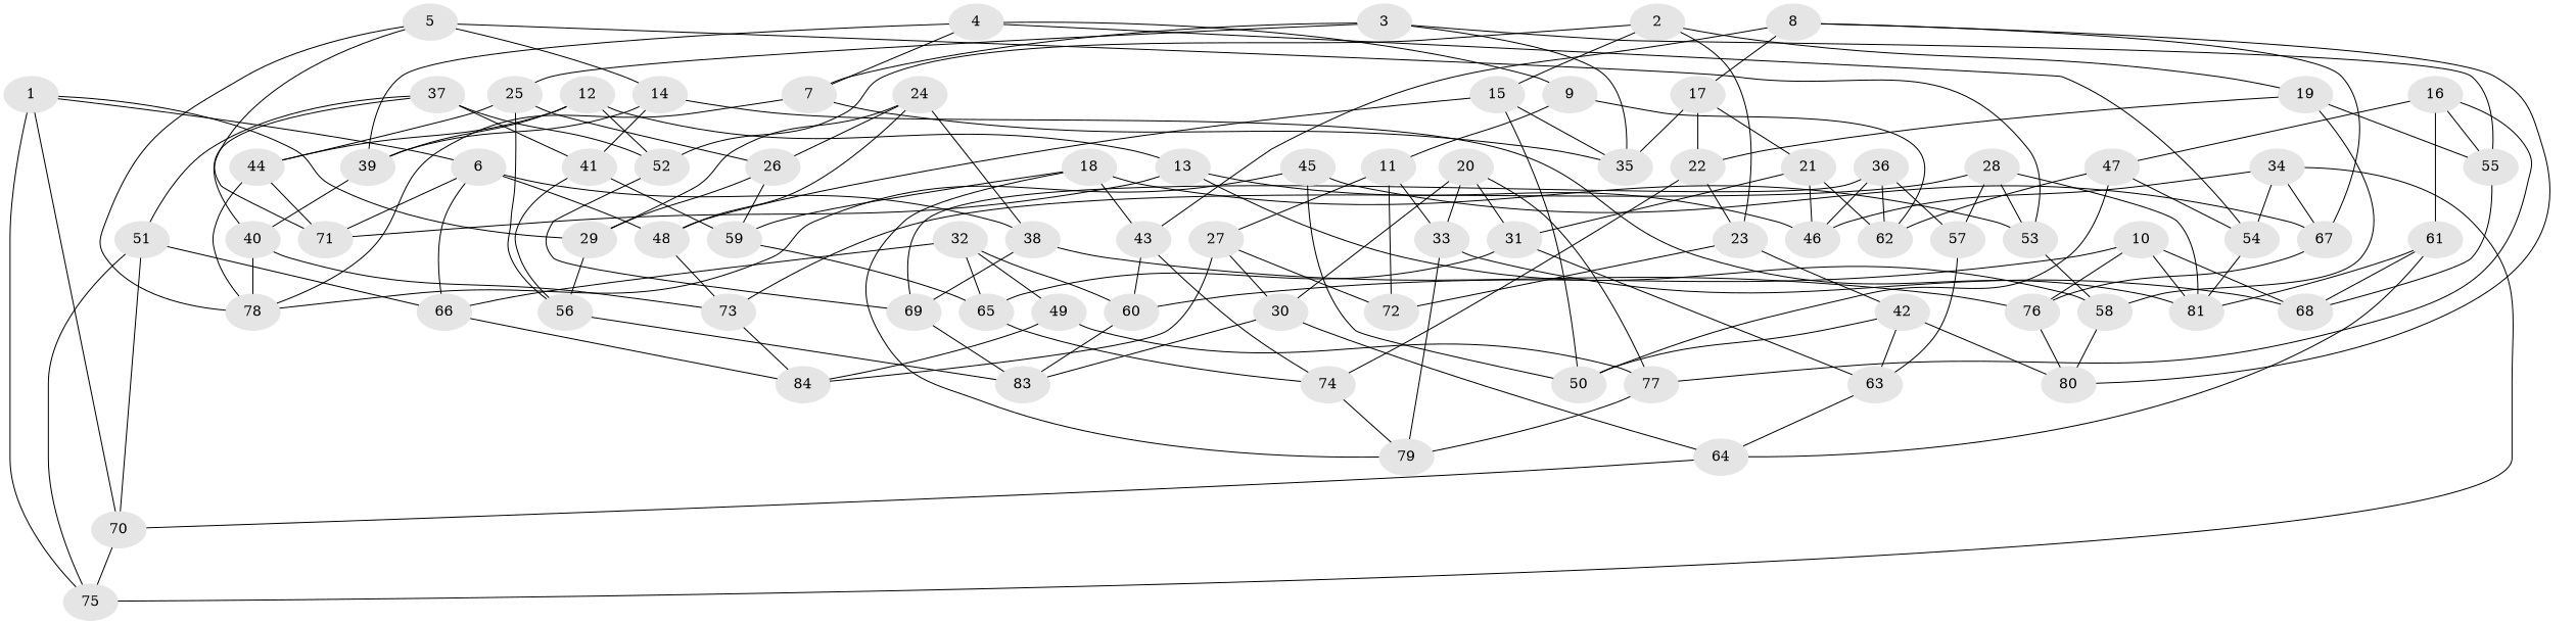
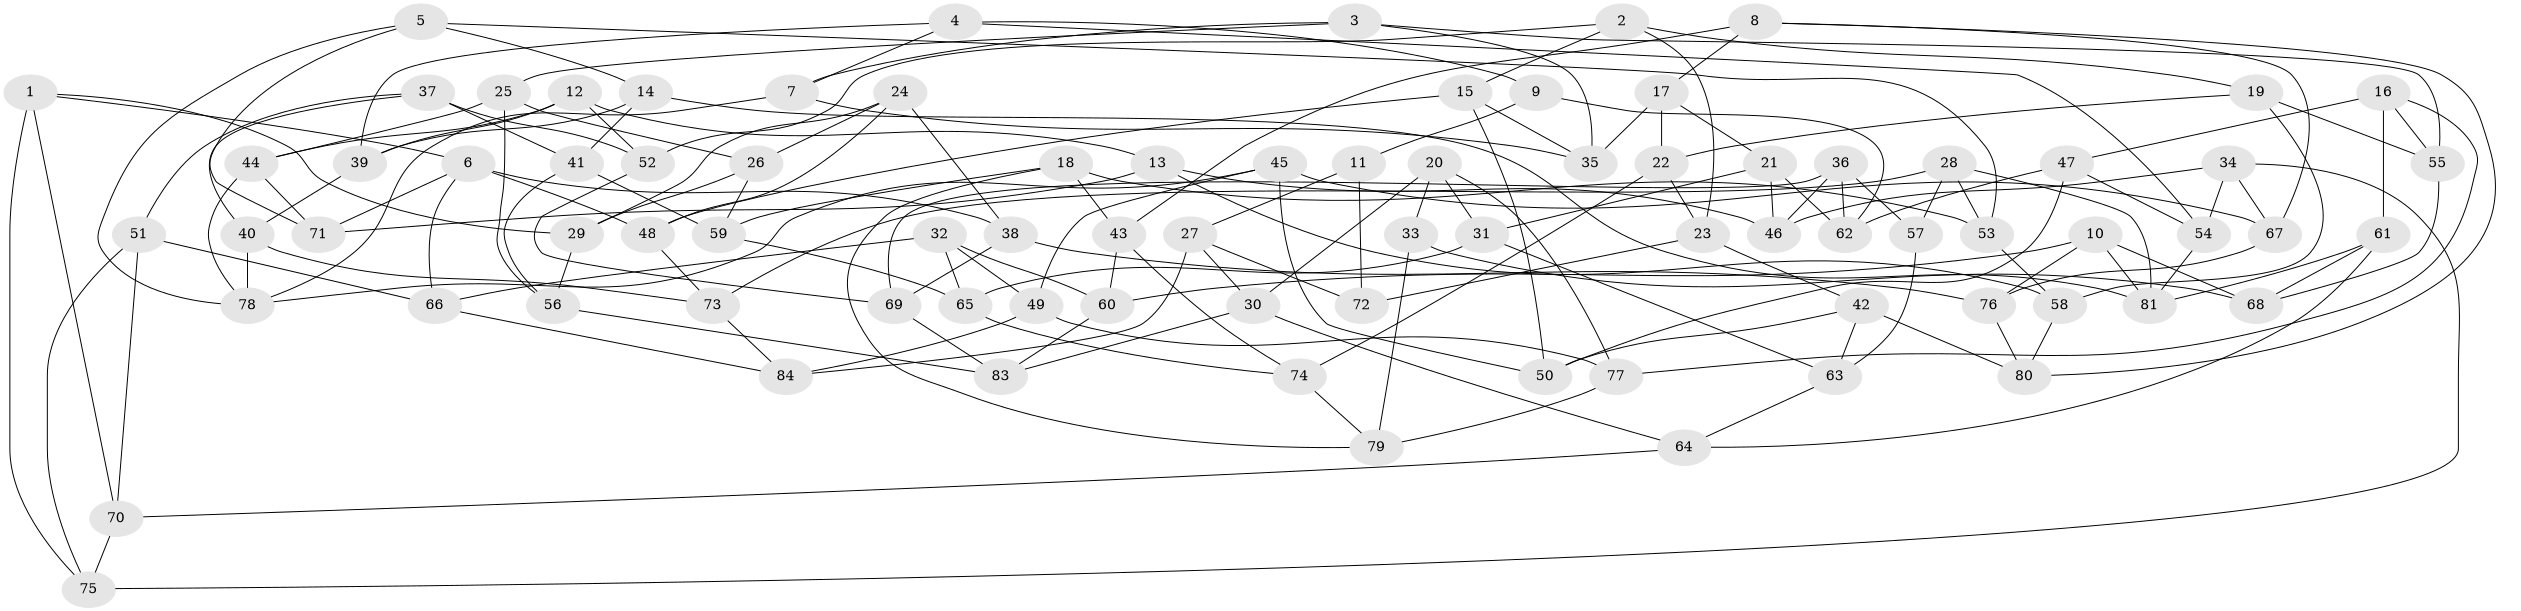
  graph {
    node [color=gray90 style=filled]
    1
    6
    29
    70
    75
    71
    38
    48
    66
    56
    2
    15
    19
    23
    52
    35
    50
    55
    58
    22
    72
    42
    69
    3
    7
    25
    78
    44
    26
    68
    4
    9
    39
    54
    11
    62
    40
    81
    5
    14
    53
    41
    76
    73
    8
    17
    43
    67
    80
    21
    60
    74
    27
    33
    n55 [label=84]
    10
    83
    30
    79
    12
    13
    46
    59
    16
    47
    61
    77
    64
    31
    18
    65
    20
    63
    24
    28
    57
    32
    49
    34
    36
    37
    51
    45
    1 -- 6
    1 -- 29
    1 -- 70
    1 -- 75
    6 -- 71
    6 -- 38
    6 -- 48
    6 -- 66
    29 -- 56
    70 -- 75
    38 -- 69
    38 -- 76
    48 -- 73
    66 -- n55
    56 -- 83
    2 -- 15
    2 -- 19
    2 -- 23
    2 -- 52
    15 -- 48
    15 -- 35
    15 -- 50
    19 -- 55
    19 -- 58
    19 -- 22
    23 -- 72
    23 -- 42
    52 -- 69
    55 -- 68
    58 -- 80
    22 -- 23
    22 -- 74
    42 -- 50
    42 -- 80
    42 -- 63
    69 -- 83
    3 -- 35
    3 -- 55
    3 -- 7
    3 -- 25
    7 -- 35
    7 -- 78
    25 -- 56
    25 -- 44
    25 -- 26
    44 -- 71
    44 -- 78
    26 -- 29
    26 -- 59
    4 -- 7
    4 -- 9
    4 -- 39
    4 -- 54
    9 -- 11
    9 -- 62
    39 -- 40
    54 -- 81
    11 -- 72
    11 -- 27
-   11 -- 33
    40 -- 78
    40 -- 73
    5 -- 71
    5 -- 78
    5 -- 14
    5 -- 53
    14 -- 39
    14 -- 81
    14 -- 41
    53 -- 58
    41 -- 56
    41 -- 59
    76 -- 80
    73 -- n55
    8 -- 17
    8 -- 43
    8 -- 67
    8 -- 80
    17 -- 35
    17 -- 22
    17 -- 21
    43 -- 60
    43 -- 74
    67 -- 76
    21 -- 62
    21 -- 46
    21 -- 31
    60 -- 83
    74 -- 79
    27 -- 72
    27 -- n55
    27 -- 30
    33 -- 68
    33 -- 79
    10 -- 68
    10 -- 81
    10 -- 76
    10 -- 60
    30 -- 83
    30 -- 64
    12 -- 52
    12 -- 44
    12 -- 39
    12 -- 13
    13 -- 71
    13 -- 58
    13 -- 46
    59 -- 65
    16 -- 55
    16 -- 47
    16 -- 61
    16 -- 77
    47 -- 50
    47 -- 54
    47 -- 62
    61 -- 68
    61 -- 81
    61 -- 64
    77 -- 79
    64 -- 70
    31 -- 65
    31 -- 63
    18 -- 53
    18 -- 43
    18 -- 79
    18 -- 59
    65 -- 74
    20 -- 33
    20 -- 30
    20 -- 77
    20 -- 31
    63 -- 64
    24 -- 29
    24 -- 38
    24 -- 48
    24 -- 26
    28 -- 81
    28 -- 53
    28 -- 73
    28 -- 57
    57 -- 63
    32 -- 66
    32 -- 60
    32 -- 65
    32 -- 49
    49 -- n55
    49 -- 77
    34 -- 75
    34 -- 54
    34 -- 67
    34 -- 46
    36 -- 69
    36 -- 62
    36 -- 46
    36 -- 57
    37 -- 52
    37 -- 40
    37 -- 41
    37 -- 51
    51 -- 70
    51 -- 75
    51 -- 66
    45 -- 50
    45 -- 78
    45 -- 67
+   45 -- 49
  }
